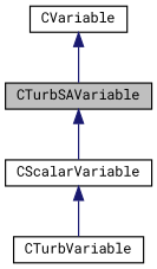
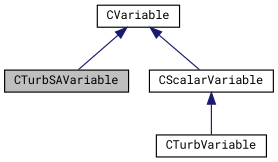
  digraph {
    fontname="Roboto Mono"
    node [color=black fillcolor=white fontname="Roboto Mono" fontsize=10 shape=record style=filled]
    edge [color=midnightblue dir=back fontname="Roboto Mono" fontsize=10 labelfontname=Helvetica labelfontsize=10 style=solid]
    n1 [fillcolor=grey75 fontcolor=black height=0.2 label=CTurbSAVariable width=0.4]
    n2 [height=0.2 label=CTurbVariable width=0.4]
    n3 [height=0.2 label=CScalarVariable width=0.4]
    n4 [height=0.2 label=CVariable width=0.4]
    n3 -> n2
    n4 -> n1
-   n1 -> n3
+   n4 -> n3
  }
